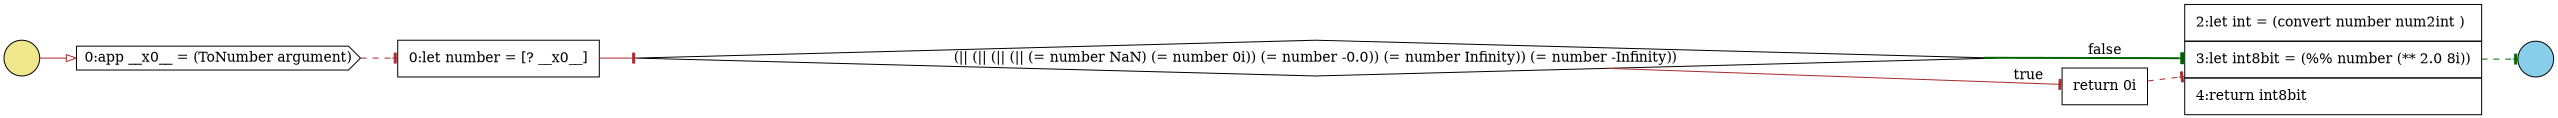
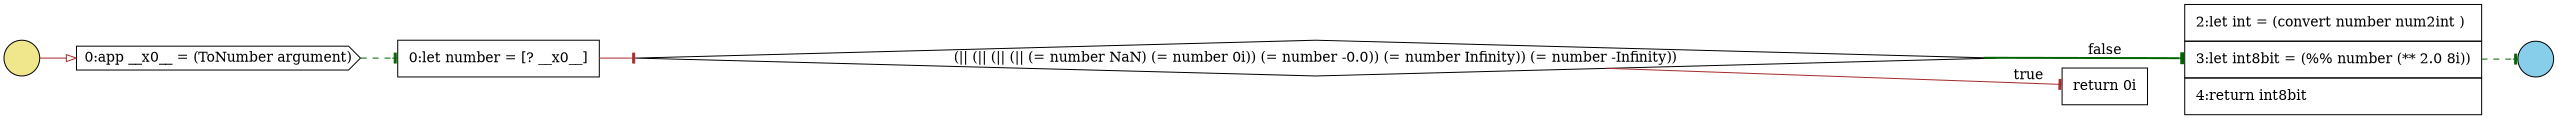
  digraph {
    rankdir=LR
    node [color=black fillcolor=white shape=none style=filled]
    edge [arrowhead=tee color=brown style=solid]
    n1 [fillcolor=khaki label=" " shape=circle]
    n2 [label=<<font color="black">0:app __x0__ = (ToNumber argument)</font>> shape=cds]
    n3 [label=<<font color="black">     <table border="0" cellborder="1" cellspacing="0" cellpadding="10">       <tr><td align="left">0:let number = [? __x0__]</td></tr>     </table>   </font>> margin=0]
    n4 [fillcolor=skyblue label=" " shape=circle]
    n5 [label=<<font color="black">     <table border="0" cellborder="1" cellspacing="0" cellpadding="10">       <tr><td align="left">2:let int = (convert number num2int )</td></tr>       <tr><td align="left">3:let int8bit = (%% number (** 2.0 8i))</td></tr>       <tr><td align="left">4:return int8bit</td></tr>     </table>   </font>> margin=0]
    n6 [label=<<font color="black">(|| (|| (|| (|| (= number NaN) (= number 0i)) (= number -0.0)) (= number Infinity)) (= number -Infinity))</font>> shape=diamond]
    n7 [label=<<font color="black">     <table border="0" cellborder="1" cellspacing="0" cellpadding="10">       <tr><td align="left">return 0i</td></tr>     </table>   </font>> margin=0]
    n1 -> n2 [arrowhead=onormal]
-   n2 -> n3 [style=dashed]
+   n2 -> n3 [color=darkgreen style=dashed]
    n3 -> n6
    n5 -> n4 [color=darkgreen style=dashed]
    n6 -> n5 [color=darkgreen label=<<font color="black">false</font>> style=bold]
    n6 -> n7 [label=<<font color="black">true</font>>]
-   n7 -> n5 [style=dashed]
  }
